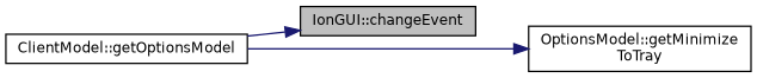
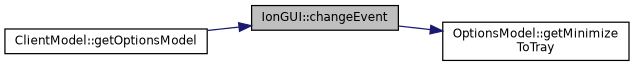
  digraph {
    rankdir=LR
    node [color=black fillcolor=white fontname=Helvetica fontsize=10 shape=record style=filled]
    edge [color=midnightblue fontname=Helvetica fontsize=10 labelfontname=Helvetica labelfontsize=10 style=solid]
    n1 [fillcolor=grey75 fontcolor=black height=0.2 label="IonGUI::changeEvent" width=0.4]
    n2 [height=0.2 label="OptionsModel::getMinimize\lToTray" width=0.4]
    n3 [height=0.2 label="ClientModel::getOptionsModel" width=0.4]
-   n3 -> n2
+   n1 -> n2
    n3 -> n1
  }
